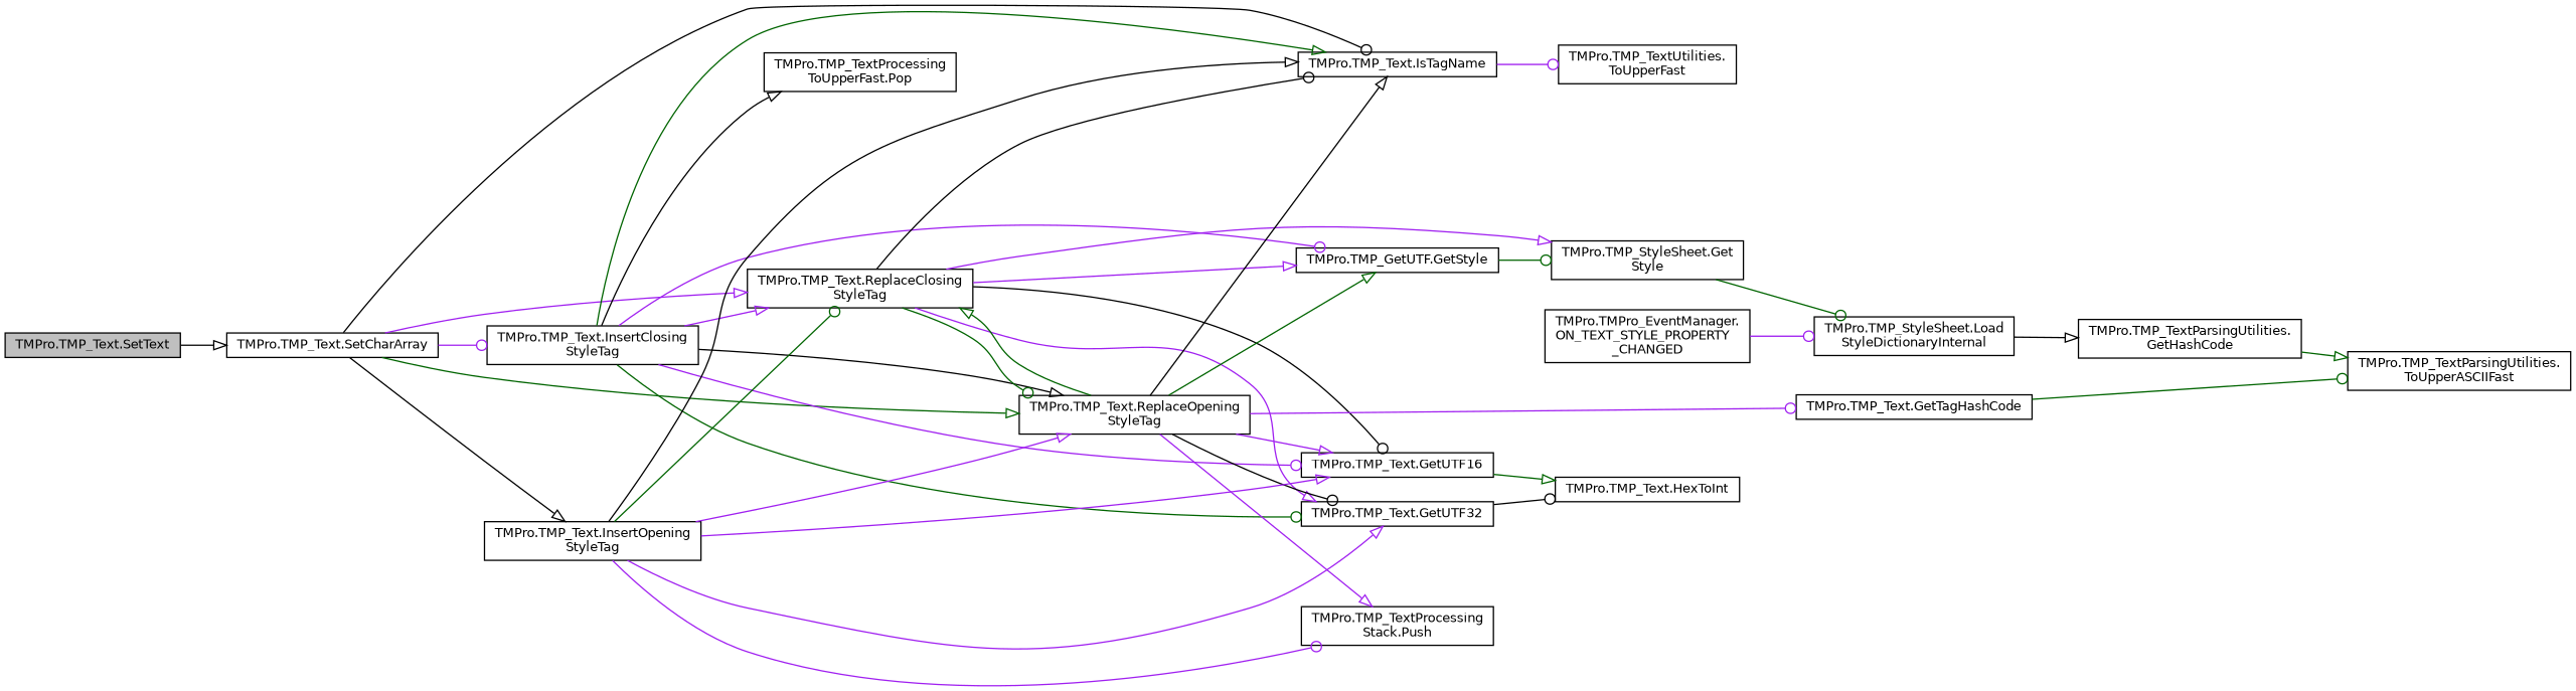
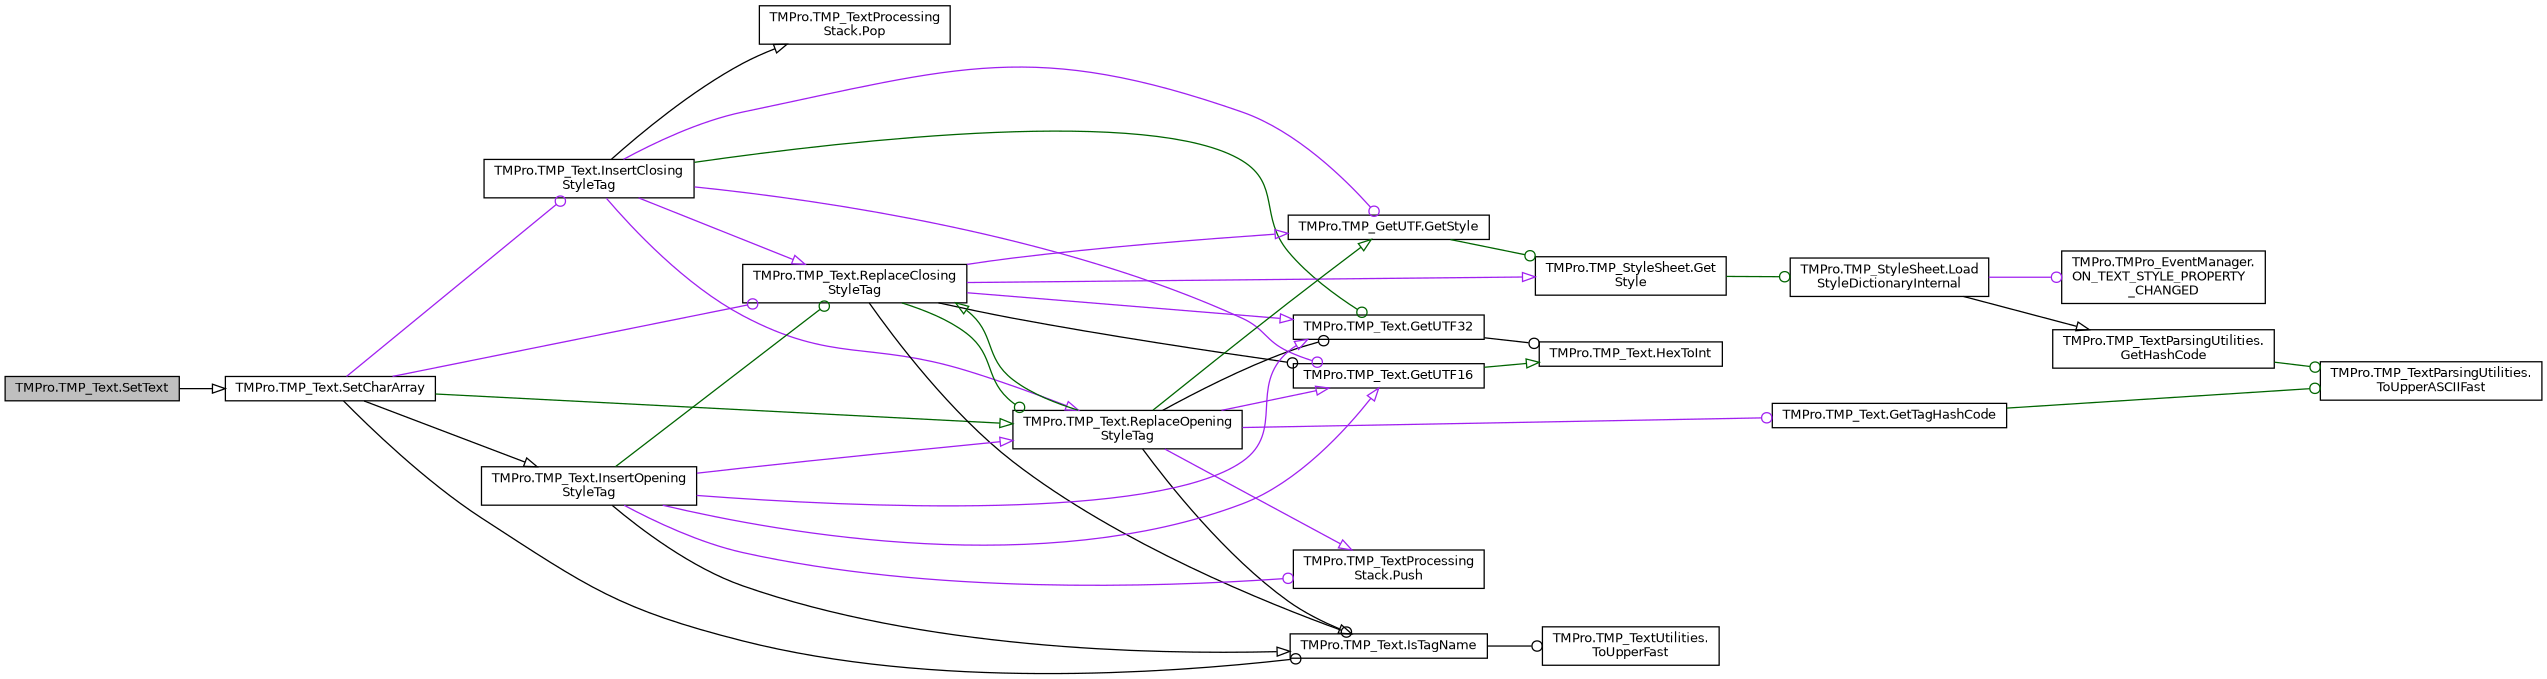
  digraph {
    rankdir=LR
    node [color=black fillcolor=white fontname=Helvetica fontsize=10 shape=record style=filled]
    edge [arrowhead=onormal color=purple fontname=Helvetica fontsize=10 labelfontname=Helvetica labelfontsize=10 style=solid]
    n1 [fillcolor=grey75 fontcolor=black height=0.2 label="TMPro.TMP_Text.SetText" width=0.4]
    n2 [height=0.2 label="TMPro.TMP_Text.SetCharArray" width=0.4]
    n3 [height=0.2 label="TMPro.TMP_Text.InsertClosing\lStyleTag" width=0.4]
    n4 [height=0.2 label="TMPro.TMP_Text.IsTagName" width=0.4]
    n5 [height=0.2 label="TMPro.TMP_Text.ReplaceClosing\lStyleTag" width=0.4]
    n6 [height=0.2 label="TMPro.TMP_Text.ReplaceOpening\lStyleTag" width=0.4]
    n7 [height=0.2 label="TMPro.TMP_Text.InsertOpening\lStyleTag" width=0.4]
    n8 [height=0.2 label="TMPro.TMP_GetUTF.GetStyle" width=0.4]
    n9 [height=0.2 label="TMPro.TMP_Text.GetUTF16" width=0.4]
    n10 [height=0.2 label="TMPro.TMP_Text.GetUTF32" width=0.4]
-   n11 [height=0.2 label="TMPro.TMP_TextProcessing\lToUpperFast.Pop" width=0.4]
+   n11 [height=0.2 label="TMPro.TMP_TextProcessing\lStack.Pop" width=0.4]
    n12 [height=0.2 label="TMPro.TMP_TextUtilities.\lToUpperFast" width=0.4]
    n13 [height=0.2 label="TMPro.TMP_StyleSheet.Get\lStyle" width=0.4]
    n14 [height=0.2 label="TMPro.TMP_Text.GetTagHashCode" width=0.4]
    n15 [height=0.2 label="TMPro.TMP_TextProcessing\lStack.Push" width=0.4]
    n16 [height=0.2 label="TMPro.TMP_Text.HexToInt" width=0.4]
    n17 [height=0.2 label="TMPro.TMP_StyleSheet.Load\lStyleDictionaryInternal" width=0.4]
    n18 [height=0.2 label="TMPro.TMP_TextParsingUtilities.\lGetHashCode" width=0.4]
    n19 [height=0.2 label="TMPro.TMPro_EventManager.\lON_TEXT_STYLE_PROPERTY\l_CHANGED" width=0.4]
    n20 [height=0.2 label="TMPro.TMP_TextParsingUtilities.\lToUpperASCIIFast" width=0.4]
    n1 -> n2 [color=black]
    n2 -> n3 [arrowhead=odot]
    n2 -> n4 [arrowhead=odot color=black]
-   n2 -> n5
+   n2 -> n5 [arrowhead=odot]
    n2 -> n6 [color=darkgreen]
    n2 -> n7 [color=black]
-   n3 -> n4 [color=darkgreen]
    n3 -> n5
-   n3 -> n6 [color=black]
+   n3 -> n6
    n3 -> n8 [arrowhead=odot]
    n3 -> n9 [arrowhead=odot]
    n3 -> n10 [arrowhead=odot color=darkgreen]
    n3 -> n11 [color=black]
-   n4 -> n12 [arrowhead=odot]
+   n4 -> n12 [arrowhead=odot color=black]
    n5 -> n4 [arrowhead=odot color=black]
    n5 -> n6 [arrowhead=odot color=darkgreen]
    n5 -> n8
    n5 -> n9 [arrowhead=odot color=black]
    n5 -> n10
    n5 -> n13
    n6 -> n4 [color=black]
    n6 -> n5 [color=darkgreen]
    n6 -> n8 [color=darkgreen]
    n6 -> n9
    n6 -> n10 [arrowhead=odot color=black]
    n6 -> n14 [arrowhead=odot]
    n6 -> n15
    n7 -> n4 [color=black]
    n7 -> n5 [arrowhead=odot color=darkgreen]
    n7 -> n6
    n7 -> n9
    n7 -> n10
    n7 -> n15 [arrowhead=odot]
    n8 -> n13 [arrowhead=odot color=darkgreen]
    n9 -> n16 [color=darkgreen]
    n10 -> n16 [arrowhead=odot color=black]
    n13 -> n17 [arrowhead=odot color=darkgreen]
    n14 -> n20 [arrowhead=odot color=darkgreen]
    n17 -> n18 [color=black]
-   n19 -> n17 [arrowhead=odot]
-   n18 -> n20 [color=darkgreen]
+   n17 -> n19 [arrowhead=odot]
+   n18 -> n20 [arrowhead=odot color=darkgreen]
  }
